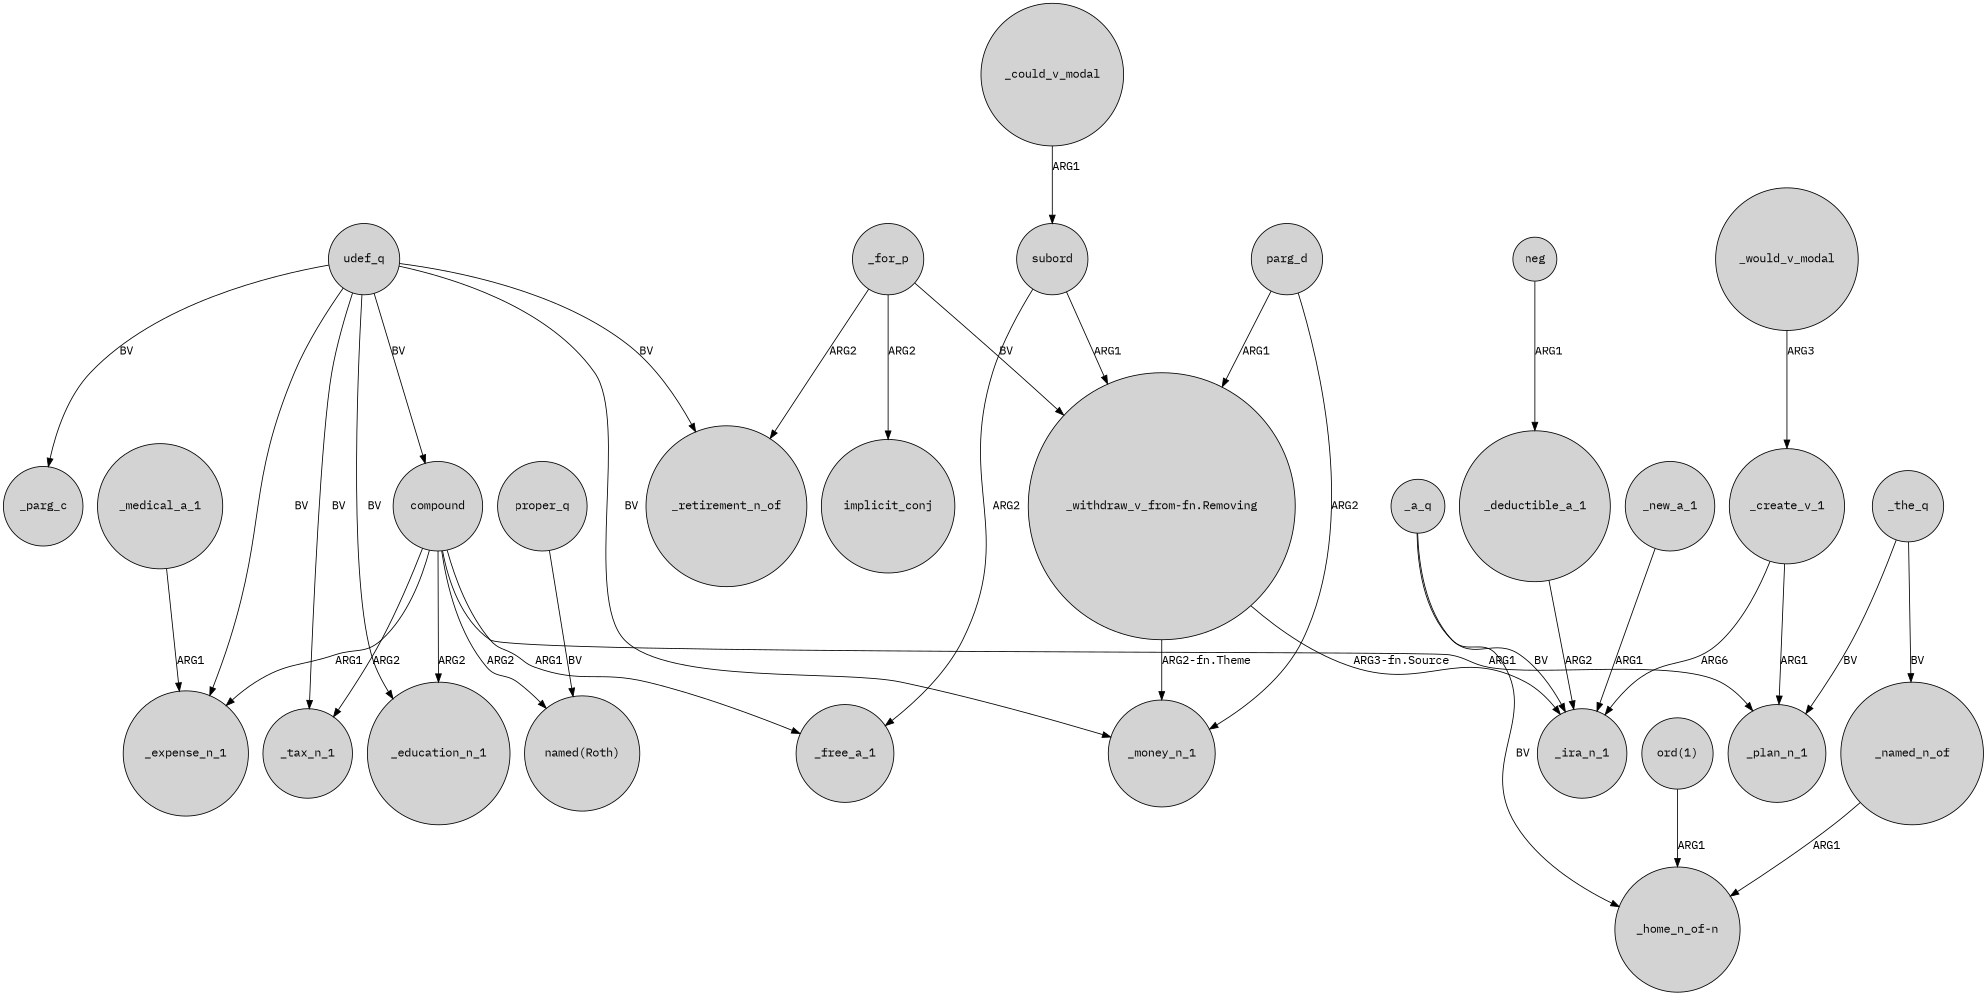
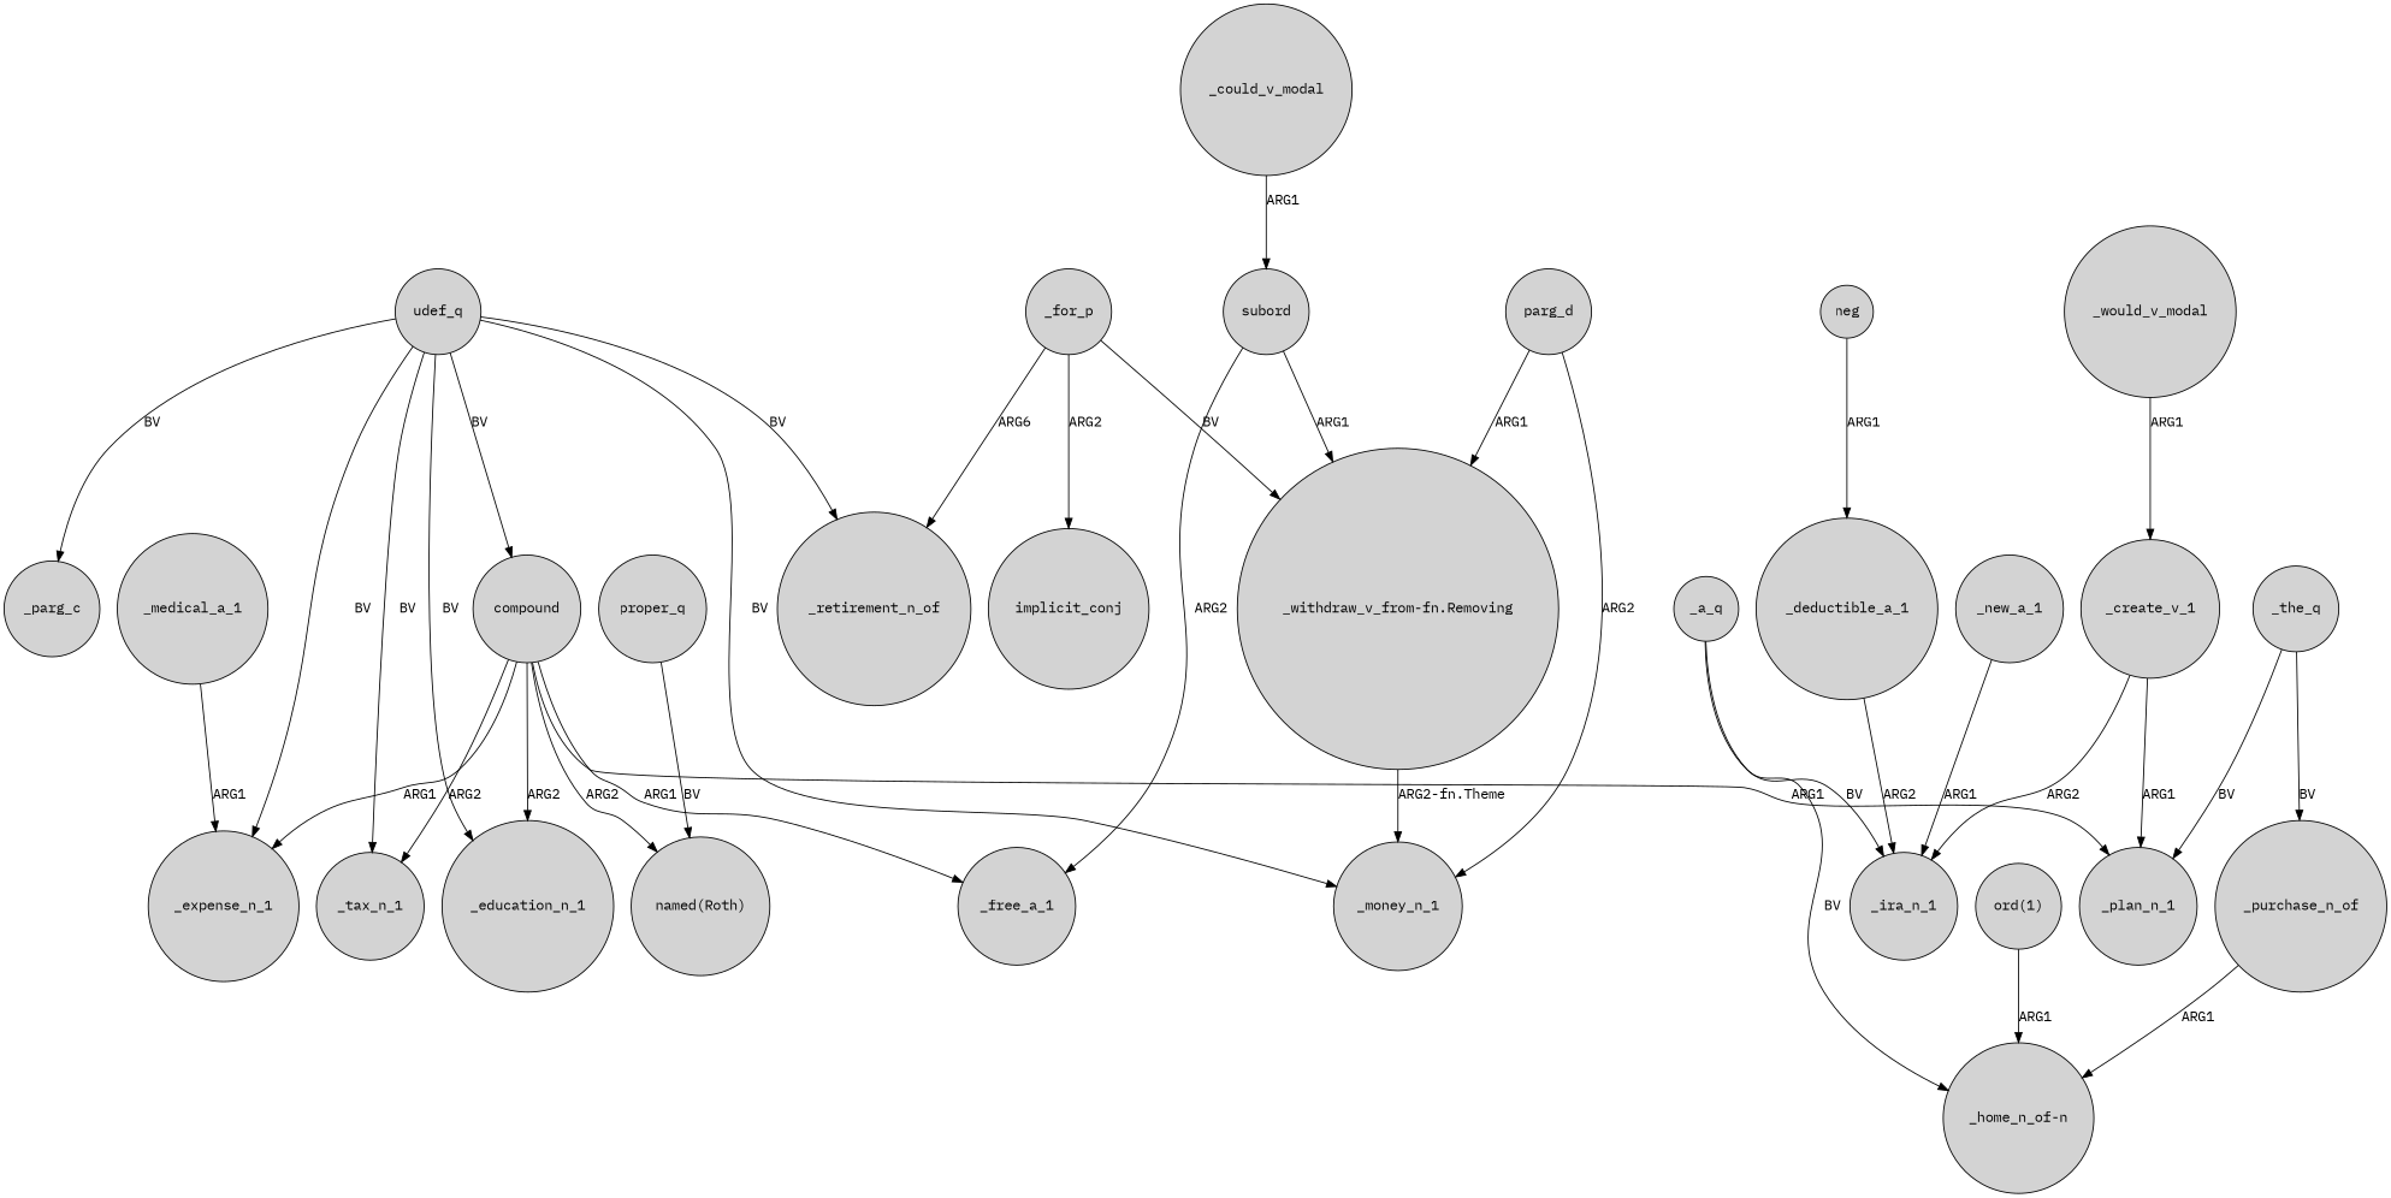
  digraph {
    fontname="IBM Plex Mono"
    node [fontname="IBM Plex Mono" shape=circle style=filled]
    edge [fontname="IBM Plex Mono"]
    udef_q
    _expense_n_1
    _money_n_1
    _retirement_n_of
    _education_n_1
    _tax_n_1
    n7 [label=_parg_c]
    compound
    _free_a_1
    _plan_n_1
    "named(Roth)"
    _could_v_modal
    subord
    "_withdraw_v_from-fn.Removing"
    _ira_n_1
    _for_p
    implicit_conj
    _a_q
    "_home_n_of-n"
    _the_q
-   _purchase_n_of [label=_named_n_of]
+   _purchase_n_of
    neg
    _deductible_a_1
    parg_d
    proper_q
    "ord(1)"
    _create_v_1
    _new_a_1
    _medical_a_1
    _would_v_modal
    udef_q -> _expense_n_1 [label=BV]
    udef_q -> _money_n_1 [label=BV]
    udef_q -> _retirement_n_of [label=BV]
    udef_q -> _education_n_1 [label=BV]
    udef_q -> _tax_n_1 [label=BV]
    udef_q -> n7 [label=BV]
    udef_q -> compound [label=BV]
    compound -> _expense_n_1 [label=ARG1]
    compound -> _education_n_1 [label=ARG2]
    compound -> _tax_n_1 [label=ARG2]
    compound -> _free_a_1 [label=ARG1]
    compound -> _plan_n_1 [label=ARG1]
    compound -> "named(Roth)" [label=ARG2]
    _could_v_modal -> subord [label=ARG1]
    subord -> _free_a_1 [label=ARG2]
    subord -> "_withdraw_v_from-fn.Removing" [label=ARG1]
    "_withdraw_v_from-fn.Removing" -> _money_n_1 [label="ARG2-fn.Theme"]
-   "_withdraw_v_from-fn.Removing" -> _ira_n_1 [label="ARG3-fn.Source"]
-   _for_p -> _retirement_n_of [label=ARG2]
+   _for_p -> _retirement_n_of [label=ARG6]
    _for_p -> "_withdraw_v_from-fn.Removing" [label=BV]
    _for_p -> implicit_conj [label=ARG2]
    _a_q -> _ira_n_1 [label=BV]
    _a_q -> "_home_n_of-n" [label=BV]
    _the_q -> _plan_n_1 [label=BV]
    _the_q -> _purchase_n_of [label=BV]
    _purchase_n_of -> "_home_n_of-n" [label=ARG1]
    neg -> _deductible_a_1 [label=ARG1]
    _deductible_a_1 -> _ira_n_1 [label=ARG2]
    parg_d -> _money_n_1 [label=ARG2]
    parg_d -> "_withdraw_v_from-fn.Removing" [label=ARG1]
    proper_q -> "named(Roth)" [label=BV]
    "ord(1)" -> "_home_n_of-n" [label=ARG1]
    _create_v_1 -> _plan_n_1 [label=ARG1]
-   _create_v_1 -> _ira_n_1 [label=ARG6]
+   _create_v_1 -> _ira_n_1 [label=ARG2]
    _new_a_1 -> _ira_n_1 [label=ARG1]
    _medical_a_1 -> _expense_n_1 [label=ARG1]
-   _would_v_modal -> _create_v_1 [label=ARG3]
+   _would_v_modal -> _create_v_1 [label=ARG1]
  }
